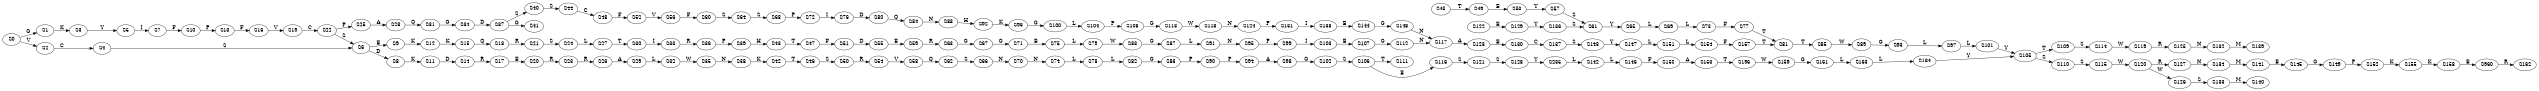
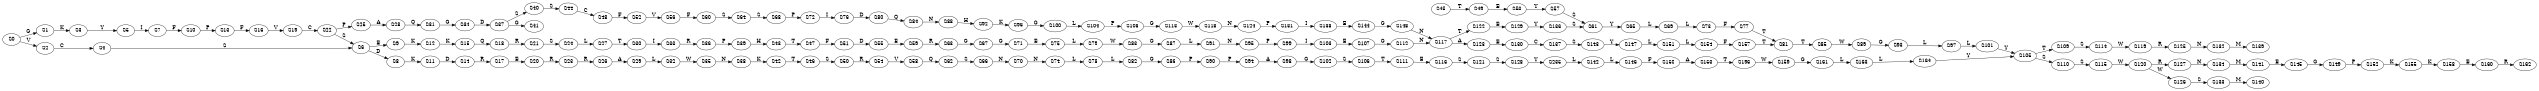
  strict digraph {
    rankdir=LR
    S0
    S1
    S2
    S3
    S4
    S5
    S6
    S7
    S8
    S9
    S10
    S11
    S12
    S13
    S14
    S15
    S16
    S17
    S18
    S19
    S20
    S21
    S22
    S23
    S24
    S25
    S26
    S27
    S28
    S29
    S30
    S31
    S32
    S33
    S34
    S35
    S36
    S37
    S38
    S39
    S40
    S41
    S42
    S43
    S44
    S46
    S47
    S48
    S45
    S49
    S50
    S51
    S52
    S53
    S54
    S55
    S56
    S57
    S58
    S59
    S60
    S61
    S62
    S63
    S64
    S65
    S66
    S67
    S68
    S69
    S70
    S71
    S72
    S73
    S74
    S75
    S76
    S77
    S78
    S79
    S80
    S81
    S82
    S83
    S84
    S85
    S86
    S87
    S88
    S89
    S90
    S91
    S92
    S93
    S94
    S95
    S96
    S97
    S98
    S99
    S100
    S101
    S102
    S103
    S104
    S105
    S106
    S107
    S108
    S109
    S110
    S111
    S112
    S113
    S114
    S115
    S116
    S117
    S118
    S119
    S120
    S121
    S122
    S123
    S124
    S125
    S126
    S127
    S128
    S129
    S130
    S131
    S132
    S133
    S134
    n136 [label=S235]
    S136
    S137
    S138
    S139
    S140
    S141
    S142
    S143
    S144
    S145
    S146
    S147
    S148
    S149
    S150
    S151
    S152
    S153
    S154
    S155
    n157 [label=S196]
    S157
    S158
    S159
-   S160 [label=S960]
+   S160
    S161
    S162
    S163
    S164
    S0 -> S1 [label=G]
    S0 -> S2 [label=V]
    S1 -> S3 [label=K]
    S2 -> S4 [label=C]
    S3 -> S5 [label=Y]
    S4 -> S6 [label=S]
    S5 -> S7 [label=I]
    S6 -> S8 [label=D]
    S6 -> S9 [label=E]
    S7 -> S10 [label=F]
    S8 -> S11 [label=K]
    S9 -> S12 [label=K]
    S10 -> S13 [label=P]
    S11 -> S14 [label=D]
    S12 -> S15 [label=K]
    S13 -> S16 [label=F]
    S14 -> S17 [label=R]
    S15 -> S18 [label=Q]
    S16 -> S19 [label=V]
    S17 -> S20 [label=E]
    S18 -> S21 [label=R]
    S19 -> S22 [label=C]
    S20 -> S23 [label=R]
    S21 -> S24 [label=S]
    S22 -> S6 [label=S]
    S22 -> S25 [label=P]
    S23 -> S26 [label=R]
    S24 -> S27 [label=L]
    S25 -> S28 [label=A]
    S26 -> S29 [label=A]
    S27 -> S30 [label=T]
    S28 -> S31 [label=Q]
    S29 -> S32 [label=L]
    S30 -> S33 [label=I]
    S31 -> S34 [label=G]
    S32 -> S35 [label=W]
    S33 -> S36 [label=R]
    S34 -> S37 [label=D]
    S35 -> S38 [label=N]
    S36 -> S39 [label=P]
    S37 -> S40 [label=S]
    S37 -> S41 [label=G]
    S38 -> S42 [label=K]
    S39 -> S43 [label=H]
    S40 -> S44 [label=S]
    S42 -> S46 [label=T]
    S43 -> S47 [label=T]
    S44 -> S48 [label=C]
    S46 -> S50 [label=S]
    S47 -> S51 [label=F]
    S48 -> S52 [label=F]
    S45 -> S49 [label=T]
    S49 -> S53 [label=E]
    S50 -> S54 [label=R]
    S51 -> S55 [label=D]
    S52 -> S56 [label=V]
    S53 -> S57 [label=Y]
    S54 -> S58 [label=V]
    S55 -> S59 [label=E]
    S56 -> S60 [label=F]
    S57 -> S61 [label=S]
    S58 -> S62 [label=Q]
    S59 -> S63 [label=R]
    S60 -> S64 [label=S]
    S61 -> S65 [label=Y]
    S62 -> S66 [label=S]
    S63 -> S67 [label=G]
    S64 -> S68 [label=S]
    S65 -> S69 [label=L]
    S66 -> S70 [label=N]
    S67 -> S71 [label=G]
    S68 -> S72 [label=P]
    S69 -> S73 [label=L]
    S70 -> S74 [label=N]
    S71 -> S75 [label=E]
    S72 -> S76 [label=I]
    S73 -> S77 [label=F]
    S74 -> S78 [label=L]
    S75 -> S79 [label=L]
    S76 -> S80 [label=D]
    S77 -> S81 [label=T]
    S78 -> S82 [label=L]
    S79 -> S83 [label=W]
    S80 -> S84 [label=Q]
    S81 -> S85 [label=T]
    S82 -> S86 [label=G]
    S83 -> S87 [label=G]
    S84 -> S88 [label=N]
    S85 -> S89 [label=W]
    S86 -> S90 [label=P]
    S87 -> S91 [label=L]
    S88 -> S92 [label=H]
    S89 -> S93 [label=G]
    S90 -> S94 [label=P]
    S91 -> S95 [label=N]
    S92 -> S96 [label=K]
    S93 -> S97 [label=L]
    S94 -> S98 [label=A]
    S95 -> S99 [label=P]
    S96 -> S100 [label=G]
    S97 -> S101 [label=L]
    S98 -> S102 [label=G]
    S99 -> S103 [label=I]
    S100 -> S104 [label=L]
    S101 -> S105 [label=Y]
    S102 -> S106 [label=S]
    S103 -> S107 [label=E]
    S104 -> S108 [label=P]
    S105 -> S109 [label=T]
    S105 -> S110 [label=S]
    S106 -> S111 [label=T]
    S107 -> S112 [label=G]
    S108 -> S113 [label=G]
    S109 -> S114 [label=S]
    S110 -> S115 [label=S]
-   S106 -> S116 [label=E]
+   S111 -> S116 [label=E]
    S112 -> S117 [label=N]
    S113 -> S118 [label=W]
    S114 -> S119 [label=W]
    S115 -> S120 [label=W]
    S116 -> S121 [label=S]
+   S117 -> S122 [label=T]
    S117 -> S123 [label=A]
    S118 -> S124 [label=N]
    S119 -> S125 [label=R]
    S120 -> S126 [label=W]
    S120 -> S127 [label=R]
    S121 -> S128 [label=S]
    S122 -> S129 [label=E]
    S123 -> S130 [label=E]
    S124 -> S131 [label=P]
    S125 -> S132 [label=N]
    S126 -> S133 [label=S]
    S127 -> S134 [label=N]
    S128 -> n136 [label=Y]
    S129 -> S136 [label=Y]
    S130 -> S137 [label=C]
    S131 -> S138 [label=I]
    S132 -> S139 [label=M]
    S133 -> S140 [label=M]
    S134 -> S141 [label=M]
    n136 -> S142 [label=L]
    S136 -> S61 [label=S]
    S137 -> S143 [label=S]
    S138 -> S144 [label=E]
    S141 -> S145 [label=E]
    S142 -> S146 [label=L]
    S143 -> S147 [label=Y]
    S144 -> S148 [label=G]
    S145 -> S149 [label=G]
    S146 -> S150 [label=F]
    S147 -> S151 [label=L]
    S148 -> S117 [label=N]
    S149 -> S152 [label=P]
    S150 -> S153 [label=A]
    S151 -> S154 [label=L]
    S152 -> S155 [label=K]
    S153 -> n157 [label=T]
    S154 -> S157 [label=F]
    S155 -> S158 [label=K]
    n157 -> S159 [label=W]
    S157 -> S81 [label=T]
    S158 -> S160 [label=E]
    S159 -> S161 [label=G]
    S160 -> S162 [label=R]
    S161 -> S163 [label=L]
    S163 -> S164 [label=L]
    S164 -> S105 [label=Y]
  }
